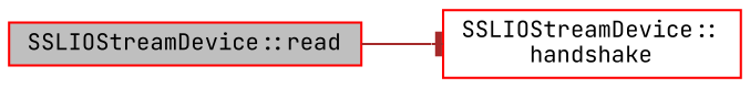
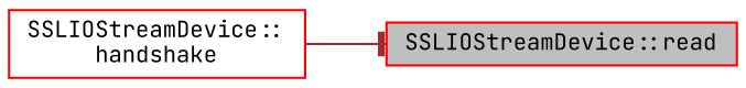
  digraph {
    rankdir=LR
    fontname="JetBrains Mono"
    node [color=red fontname="JetBrains Mono" fontsize=10 shape=record style=filled]
    n1 [fillcolor=grey75 fontcolor=black height=0.2 label="SSLIOStreamDevice::read" width=0.4]
    n2 [fillcolor=white height=0.2 label="SSLIOStreamDevice::\lhandshake" width=0.4]
-   n1 -> n2 [color=brown fontname="JetBrains Mono" fontsize=10 labelfontname=Helvetica labelfontsize=10 style=solid arrowhead=tee]
+   n2 -> n1 [color=brown fontname="JetBrains Mono" fontsize=10 labelfontname=Helvetica labelfontsize=10 style=solid arrowhead=tee]
  }
